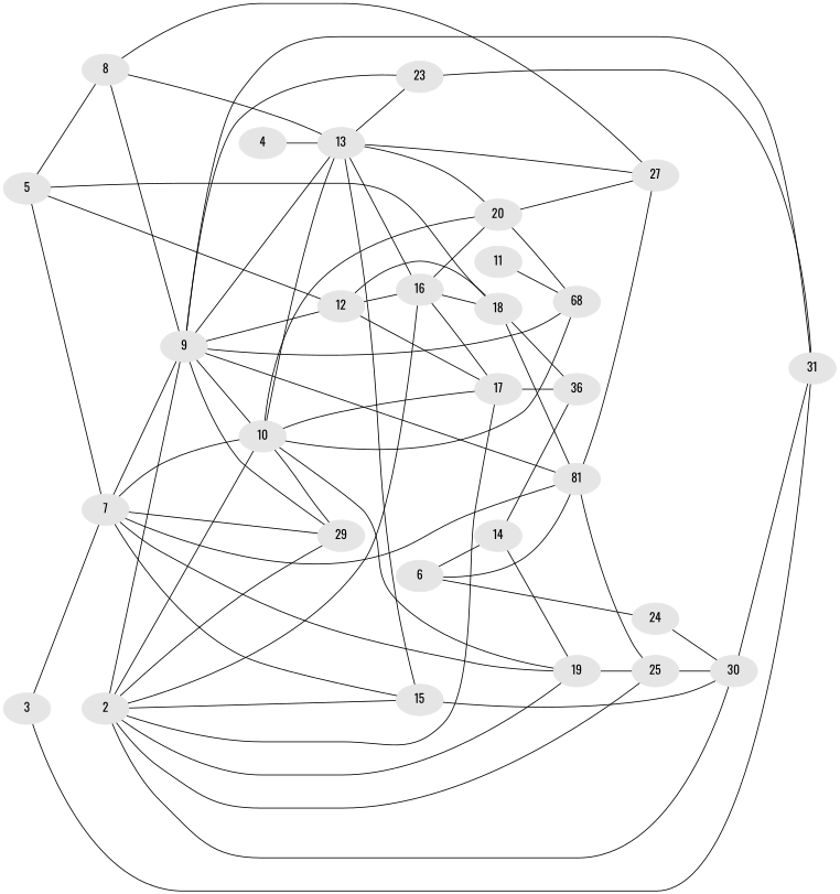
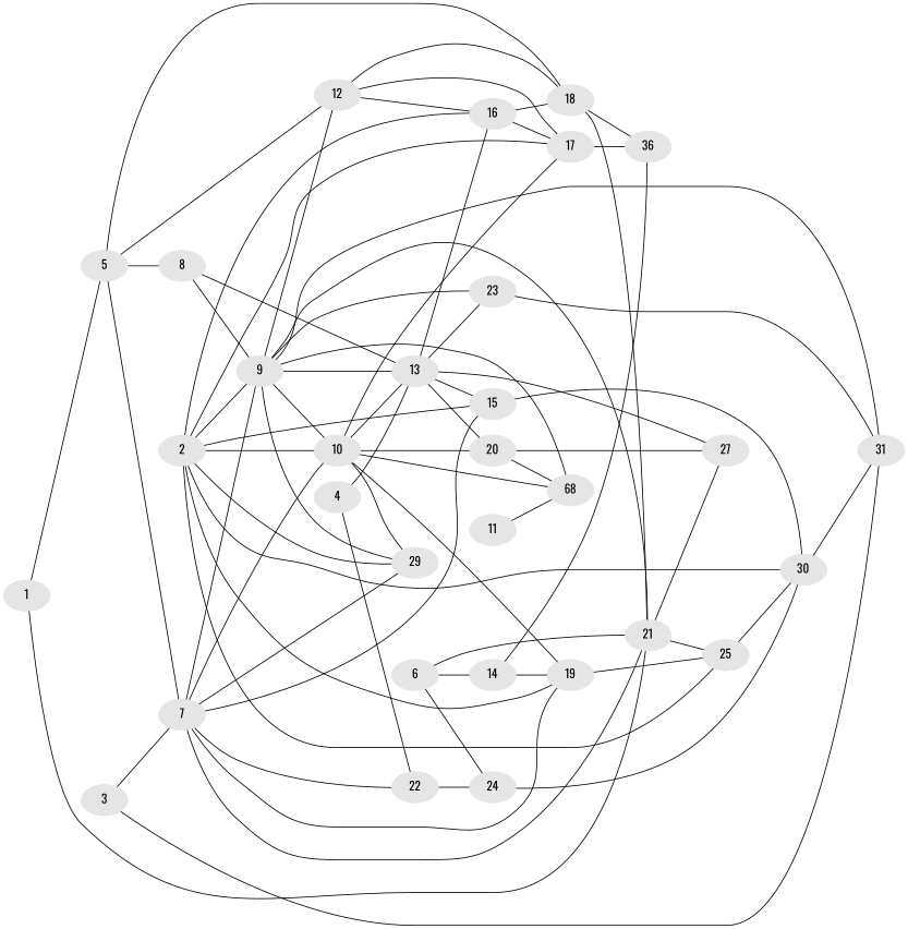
  graph {
    fontname=Oswald
    rankdir=LR
    node [color=gray90 fontname=Oswald style=filled]
    edge [fontname=Oswald weight=1.0]
+   1
    5
-   21 [label=81]
+   21
    7
    8
    12
    18
    25
    27
    2
    9
    10
    15
    16
    17
    19
    29
    30
    31
    13
    23
    n22 [label=68]
    20
    n24 [label=36]
    3
+   22
    4
    24
    6
    14
    11
+   1 -- 5
+   1 -- 21
    5 -- 7
    5 -- 8
    5 -- 12
    5 -- 18
    21 -- 25
    21 -- 27
    7 -- 21
    7 -- 9
    7 -- 10
    7 -- 15
    7 -- 19
    7 -- 29
-   8 -- 27
+   7 -- 22
    8 -- 9
    8 -- 13 [weight=2.0]
    12 -- 18
    12 -- 16
    12 -- 17
    18 -- 21
    18 -- n24
    25 -- 30
    2 -- 25
    2 -- 9
    2 -- 10
    2 -- 15
    2 -- 16
    2 -- 17
    2 -- 19
    2 -- 29
    2 -- 30
    9 -- 21
    9 -- 12 [weight=2.0]
    9 -- 10
    9 -- 29
    9 -- 31
    9 -- 13
    9 -- 23
    9 -- n22
    10 -- 17
    10 -- 19
    10 -- 29
    10 -- 13
    10 -- n22
    10 -- 20
    15 -- 30
    16 -- 18
    16 -- 17
-   16 -- 20
    17 -- n24
    19 -- 25
    30 -- 31
    13 -- 27
    13 -- 15
    13 -- 16 [weight=2.0]
    13 -- 23
    13 -- 20
    23 -- 31
    20 -- 27
    20 -- n22
    3 -- 7
    3 -- 31
+   22 -- 24
    4 -- 13 [weight=2.0]
+   4 -- 22
    24 -- 30
    6 -- 21
    6 -- 24
    6 -- 14
    14 -- 19
    14 -- n24
    11 -- n22
  }
